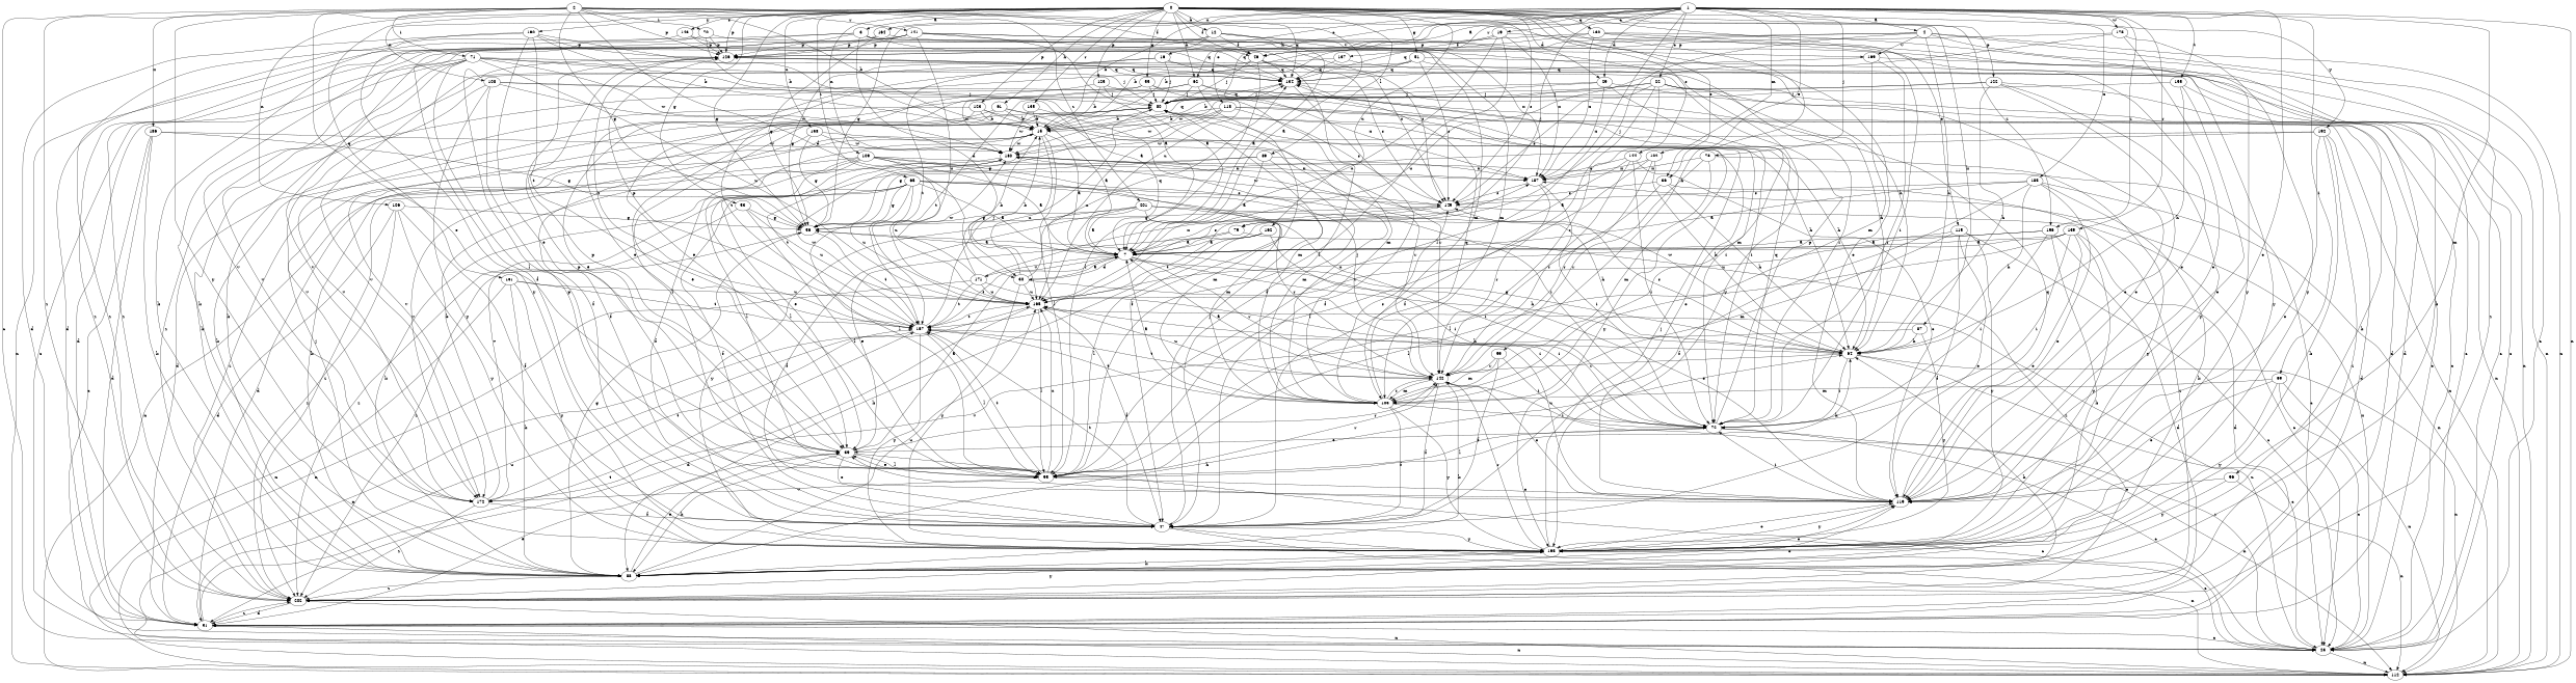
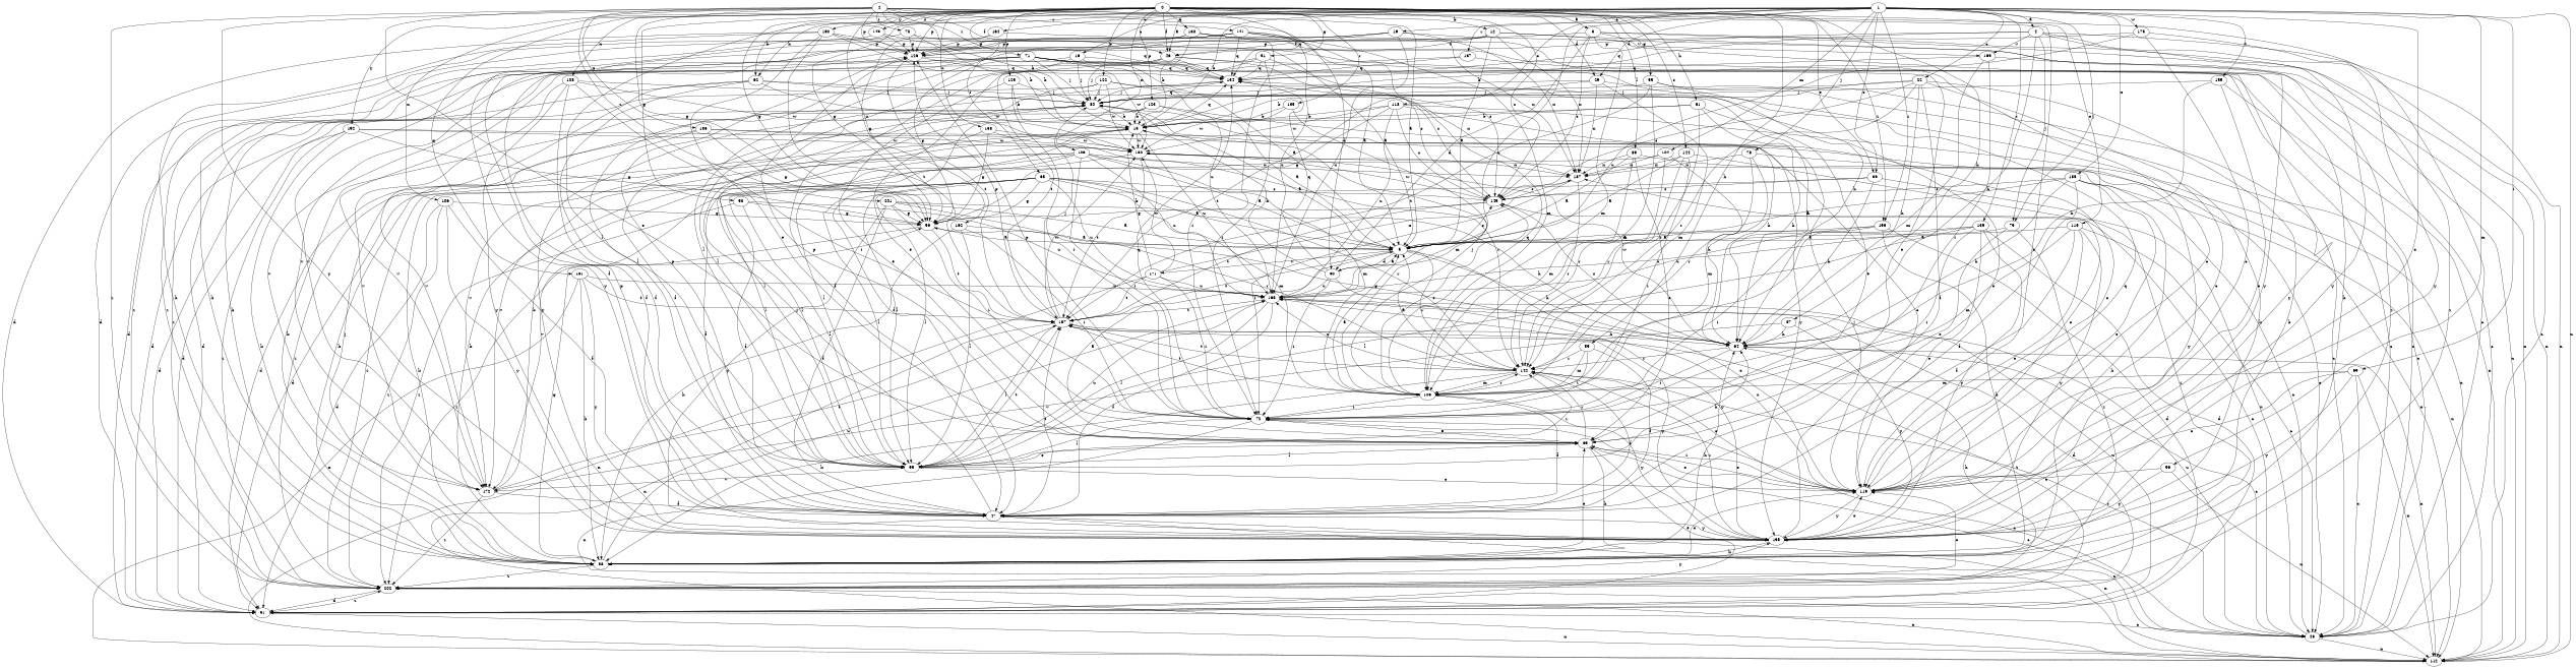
  strict digraph {
    0
    3
    12
    29
    36
    46
    51
    53
    55
    56
    59
    61
    62
    65
    87
    89
    106
    108
    109
    115
    122
    123
    125
    126
    130
    131
    134
    135
    143
    144
    149
    158
    162
    190
    192
    196
    195
    112
    30
    103
    169
    88
-   7
+   7 [label=5]
    202
    172
    187
    23
    157
    80
    95
    64
    39
    47
    72
    165
    142
    15
    180
    31
    119
    1
    4
    16
    19
    22
    69
    78
    79
    96
    102
    118
    137
    139
    155
    164
    175
    185
    2
    70
    71
    141
    186
    201
    171
    0 -> 3 [label=a]
    0 -> 12 [label=b]
    0 -> 29 [label=d]
    0 -> 36 [label=e]
    0 -> 46 [label=f]
    0 -> 51 [label=g]
    0 -> 53 [label=g]
    0 -> 55 [label=g]
    0 -> 56 [label=g]
    0 -> 59 [label=h]
    0 -> 61 [label=h]
    0 -> 62 [label=h]
    0 -> 65 [label=i]
    0 -> 87 [label=k]
    0 -> 89 [label=l]
    0 -> 106 [label=n]
    0 -> 108 [label=n]
    0 -> 109 [label=n]
    0 -> 115 [label=o]
    0 -> 122 [label=p]
    0 -> 123 [label=p]
    0 -> 125 [label=p]
    0 -> 126 [label=p]
    0 -> 130 [label=q]
    0 -> 131 [label=q]
    0 -> 134 [label=q]
    0 -> 135 [label=r]
    0 -> 143 [label=s]
    0 -> 144 [label=s]
    0 -> 149 [label=s]
    0 -> 158 [label=u]
    0 -> 162 [label=u]
    0 -> 190 [label=y]
    0 -> 192 [label=y]
    0 -> 196 [label=z]
    3 -> 126 [label=p]
    3 -> 149 [label=s]
    3 -> 195 [label=y]
    3 -> 112 [label=n]
    3 -> 30 [label=d]
    3 -> 103 [label=m]
    3 -> 169 [label=v]
    12 -> 46 [label=f]
    12 -> 195 [label=y]
    12 -> 88 [label=k]
    12 -> 7 [label=a]
    12 -> 202 [label=z]
    12 -> 172 [label=v]
    12 -> 187 [label=x]
    29 -> 103 [label=m]
    29 -> 187 [label=x]
    29 -> 23 [label=c]
    29 -> 157 [label=t]
    29 -> 80 [label=j]
    36 -> 149 [label=s]
    36 -> 202 [label=z]
    36 -> 95 [label=l]
    36 -> 64 [label=h]
    46 -> 134 [label=q]
    46 -> 149 [label=s]
    46 -> 80 [label=j]
    46 -> 95 [label=l]
    46 -> 39 [label=e]
    46 -> 47 [label=f]
    51 -> 134 [label=q]
    51 -> 149 [label=s]
    51 -> 88 [label=k]
-   51 -> 23 [label=c]
    51 -> 39 [label=e]
    51 -> 72 [label=i]
    53 -> 56 [label=g]
    53 -> 202 [label=z]
    53 -> 95 [label=l]
    53 -> 165 [label=u]
    55 -> 103 [label=m]
    55 -> 88 [label=k]
    55 -> 23 [label=c]
    55 -> 157 [label=t]
    55 -> 80 [label=j]
    56 -> 7 [label=a]
    56 -> 202 [label=z]
    56 -> 157 [label=t]
    59 -> 103 [label=m]
    59 -> 47 [label=f]
    59 -> 72 [label=i]
    59 -> 142 [label=r]
    61 -> 64 [label=h]
    61 -> 39 [label=e]
    61 -> 47 [label=f]
    61 -> 142 [label=r]
    61 -> 15 [label=b]
    62 -> 172 [label=v]
    62 -> 187 [label=x]
    62 -> 80 [label=j]
    62 -> 47 [label=f]
    62 -> 180 [label=w]
    62 -> 31 [label=d]
    65 -> 56 [label=g]
    65 -> 149 [label=s]
    65 -> 103 [label=m]
    65 -> 88 [label=k]
    65 -> 7 [label=a]
    65 -> 172 [label=v]
    65 -> 95 [label=l]
    65 -> 47 [label=f]
    65 -> 165 [label=u]
    65 -> 142 [label=r]
    87 -> 195 [label=y]
    87 -> 172 [label=v]
    87 -> 64 [label=h]
    89 -> 112 [label=n]
    89 -> 103 [label=m]
    89 -> 7 [label=a]
    89 -> 187 [label=x]
    89 -> 39 [label=e]
    106 -> 56 [label=g]
    106 -> 195 [label=y]
    106 -> 202 [label=z]
    106 -> 47 [label=f]
    106 -> 31 [label=d]
    108 -> 195 [label=y]
    108 -> 172 [label=v]
    108 -> 80 [label=j]
    108 -> 47 [label=f]
    108 -> 72 [label=i]
    108 -> 180 [label=w]
    109 -> 103 [label=m]
    109 -> 7 [label=a]
    109 -> 202 [label=z]
    109 -> 187 [label=x]
    109 -> 95 [label=l]
    109 -> 47 [label=f]
    109 -> 72 [label=i]
    109 -> 165 [label=u]
    109 -> 31 [label=d]
    115 -> 195 [label=y]
    115 -> 103 [label=m]
    115 -> 7 [label=a]
    115 -> 23 [label=c]
    115 -> 47 [label=f]
    115 -> 119 [label=o]
    122 -> 195 [label=y]
    122 -> 80 [label=j]
    122 -> 64 [label=h]
    122 -> 180 [label=w]
    122 -> 31 [label=d]
    122 -> 119 [label=o]
    123 -> 7 [label=a]
    123 -> 95 [label=l]
    123 -> 15 [label=b]
    123 -> 31 [label=d]
    123 -> 119 [label=o]
    125 -> 80 [label=j]
    125 -> 39 [label=e]
    125 -> 72 [label=i]
    125 -> 15 [label=b]
    126 -> 134 [label=q]
    126 -> 23 [label=c]
    126 -> 157 [label=t]
    130 -> 126 [label=p]
    130 -> 195 [label=y]
    130 -> 187 [label=x]
    130 -> 72 [label=i]
    130 -> 15 [label=b]
    130 -> 119 [label=o]
    131 -> 195 [label=y]
    131 -> 112 [label=n]
    131 -> 88 [label=k]
    131 -> 157 [label=t]
    131 -> 165 [label=u]
    134 -> 80 [label=j]
    134 -> 47 [label=f]
    135 -> 103 [label=m]
    135 -> 15 [label=b]
    135 -> 180 [label=w]
    143 -> 126 [label=p]
    143 -> 134 [label=q]
    143 -> 31 [label=d]
    144 -> 7 [label=a]
    144 -> 187 [label=x]
    144 -> 72 [label=i]
    144 -> 142 [label=r]
    144 -> 119 [label=o]
    149 -> 56 [label=g]
    149 -> 23 [label=c]
    149 -> 157 [label=t]
    149 -> 180 [label=w]
    158 -> 56 [label=g]
    158 -> 172 [label=v]
    158 -> 142 [label=r]
    158 -> 180 [label=w]
    162 -> 88 [label=k]
    162 -> 7 [label=a]
    162 -> 95 [label=l]
    162 -> 72 [label=i]
    190 -> 126 [label=p]
    190 -> 7 [label=a]
    190 -> 202 [label=z]
    190 -> 157 [label=t]
    190 -> 39 [label=e]
    190 -> 15 [label=b]
    190 -> 31 [label=d]
    192 -> 56 [label=g]
    192 -> 88 [label=k]
    192 -> 202 [label=z]
    192 -> 180 [label=w]
    192 -> 31 [label=d]
    192 -> 119 [label=o]
    196 -> 88 [label=k]
    196 -> 7 [label=a]
    196 -> 72 [label=i]
    196 -> 165 [label=u]
    196 -> 31 [label=d]
    195 -> 88 [label=k]
    195 -> 80 [label=j]
    195 -> 142 [label=r]
    195 -> 119 [label=o]
    30 -> 134 [label=q]
    30 -> 195 [label=y]
    30 -> 7 [label=a]
    30 -> 72 [label=i]
    30 -> 165 [label=u]
    30 -> 15 [label=b]
    103 -> 134 [label=q]
    103 -> 149 [label=s]
    103 -> 195 [label=y]
    103 -> 7 [label=a]
    103 -> 157 [label=t]
    103 -> 80 [label=j]
    103 -> 47 [label=f]
    103 -> 72 [label=i]
    103 -> 142 [label=r]
    169 -> 134 [label=q]
    169 -> 112 [label=n]
    169 -> 103 [label=m]
    169 -> 72 [label=i]
    88 -> 56 [label=g]
    88 -> 202 [label=z]
    88 -> 80 [label=j]
    88 -> 64 [label=h]
    88 -> 39 [label=e]
    88 -> 165 [label=u]
    88 -> 119 [label=o]
    7 -> 149 [label=s]
    7 -> 30 [label=d]
    7 -> 157 [label=t]
    7 -> 64 [label=h]
    7 -> 142 [label=r]
    7 -> 119 [label=o]
    7 -> 171 [label=v]
    202 -> 195 [label=y]
    202 -> 112 [label=n]
    202 -> 64 [label=h]
    202 -> 31 [label=d]
    202 -> 119 [label=o]
    172 -> 202 [label=z]
    172 -> 157 [label=t]
    172 -> 47 [label=f]
    172 -> 15 [label=b]
    187 -> 149 [label=s]
    187 -> 72 [label=i]
    187 -> 142 [label=r]
    23 -> 112 [label=n]
    23 -> 187 [label=x]
    23 -> 165 [label=u]
    23 -> 142 [label=r]
    157 -> 126 [label=p]
    157 -> 195 [label=y]
    157 -> 112 [label=n]
    157 -> 80 [label=j]
    157 -> 95 [label=l]
    157 -> 64 [label=h]
    157 -> 180 [label=w]
    80 -> 134 [label=q]
    80 -> 195 [label=y]
    80 -> 88 [label=k]
    80 -> 172 [label=v]
    80 -> 15 [label=b]
    95 -> 126 [label=p]
    95 -> 172 [label=v]
    95 -> 157 [label=t]
    95 -> 64 [label=h]
    95 -> 39 [label=e]
    95 -> 165 [label=u]
    95 -> 142 [label=r]
    95 -> 119 [label=o]
    64 -> 56 [label=g]
    64 -> 149 [label=s]
    64 -> 112 [label=n]
    64 -> 23 [label=c]
    64 -> 72 [label=i]
    64 -> 142 [label=r]
    64 -> 180 [label=w]
    39 -> 126 [label=p]
    39 -> 88 [label=k]
    39 -> 7 [label=a]
    39 -> 23 [label=c]
    39 -> 95 [label=l]
    39 -> 142 [label=r]
    39 -> 119 [label=o]
    47 -> 126 [label=p]
    47 -> 195 [label=y]
    47 -> 112 [label=n]
    47 -> 23 [label=c]
    47 -> 157 [label=t]
    47 -> 80 [label=j]
    72 -> 126 [label=p]
    72 -> 134 [label=q]
    72 -> 112 [label=n]
    72 -> 23 [label=c]
    72 -> 95 [label=l]
    72 -> 39 [label=e]
    165 -> 157 [label=t]
    165 -> 95 [label=l]
    165 -> 47 [label=f]
    165 -> 31 [label=d]
    142 -> 103 [label=m]
    142 -> 88 [label=k]
    142 -> 7 [label=a]
    142 -> 157 [label=t]
    142 -> 47 [label=f]
    142 -> 165 [label=u]
    142 -> 119 [label=o]
    15 -> 134 [label=q]
    15 -> 88 [label=k]
    15 -> 7 [label=a]
    15 -> 202 [label=z]
    15 -> 95 [label=l]
    15 -> 165 [label=u]
    15 -> 180 [label=w]
    180 -> 187 [label=x]
    180 -> 23 [label=c]
    180 -> 157 [label=t]
    180 -> 95 [label=l]
    31 -> 112 [label=n]
    31 -> 202 [label=z]
    31 -> 23 [label=c]
    31 -> 157 [label=t]
    31 -> 39 [label=e]
    31 -> 165 [label=u]
    119 -> 134 [label=q]
    119 -> 195 [label=y]
    119 -> 39 [label=e]
    119 -> 72 [label=i]
    119 -> 165 [label=u]
    1 -> 29 [label=d]
    1 -> 36 [label=e]
    1 -> 46 [label=a]
    1 -> 56 [label=g]
    1 -> 62 [label=h]
    1 -> 196 [label=z]
    1 -> 112 [label=n]
    1 -> 95 [label=l]
    1 -> 165 [label=u]
    1 -> 15 [label=b]
    1 -> 119 [label=o]
    1 -> 4 [label=a]
    1 -> 16 [label=c]
    1 -> 19 [label=c]
    1 -> 22 [label=c]
    1 -> 69 [label=i]
    1 -> 78 [label=j]
    1 -> 79 [label=j]
    1 -> 96 [label=m]
    1 -> 102 [label=m]
    1 -> 118 [label=o]
    1 -> 137 [label=r]
    1 -> 139 [label=r]
    1 -> 155 [label=t]
    1 -> 164 [label=u]
    1 -> 175 [label=w]
    1 -> 185 [label=x]
    4 -> 134 [label=q]
    4 -> 112 [label=n]
    4 -> 169 [label=v]
    4 -> 202 [label=z]
    4 -> 23 [label=c]
    4 -> 64 [label=h]
    4 -> 15 [label=b]
    4 -> 79 [label=j]
    16 -> 56 [label=g]
    16 -> 134 [label=q]
    16 -> 23 [label=c]
    16 -> 157 [label=t]
    16 -> 80 [label=j]
    19 -> 46 [label=f]
    19 -> 112 [label=n]
    19 -> 172 [label=v]
    19 -> 187 [label=x]
    19 -> 95 [label=l]
    19 -> 165 [label=u]
    22 -> 149 [label=s]
    22 -> 88 [label=k]
    22 -> 80 [label=j]
    22 -> 64 [label=h]
    22 -> 47 [label=f]
    22 -> 142 [label=r]
    22 -> 15 [label=b]
    22 -> 119 [label=o]
    69 -> 195 [label=y]
    69 -> 112 [label=n]
    69 -> 103 [label=m]
    69 -> 23 [label=c]
    69 -> 119 [label=o]
    78 -> 195 [label=y]
    78 -> 103 [label=m]
    78 -> 187 [label=x]
    78 -> 142 [label=r]
    79 -> 7 [label=a]
    79 -> 202 [label=z]
    79 -> 39 [label=e]
    96 -> 195 [label=y]
    96 -> 112 [label=n]
    96 -> 119 [label=o]
    102 -> 187 [label=x]
    102 -> 95 [label=l]
    102 -> 64 [label=h]
    102 -> 142 [label=r]
    118 -> 56 [label=g]
    118 -> 149 [label=s]
    118 -> 112 [label=n]
    118 -> 64 [label=h]
    118 -> 165 [label=u]
    118 -> 15 [label=b]
    118 -> 180 [label=w]
    137 -> 134 [label=q]
    137 -> 195 [label=y]
    137 -> 172 [label=v]
    139 -> 195 [label=y]
    139 -> 7 [label=a]
    139 -> 95 [label=l]
    139 -> 72 [label=i]
    139 -> 165 [label=u]
    139 -> 31 [label=d]
    139 -> 119 [label=o]
    155 -> 112 [label=n]
    155 -> 80 [label=j]
    155 -> 64 [label=h]
    155 -> 119 [label=o]
    164 -> 56 [label=g]
    164 -> 126 [label=p]
    164 -> 88 [label=k]
    175 -> 126 [label=p]
    175 -> 195 [label=y]
    175 -> 165 [label=u]
    175 -> 119 [label=o]
    185 -> 149 [label=s]
    185 -> 112 [label=n]
    185 -> 88 [label=k]
    185 -> 7 [label=a]
    185 -> 64 [label=h]
    185 -> 47 [label=f]
    185 -> 119 [label=o]
    2 -> 46 [label=f]
    2 -> 56 [label=g]
    2 -> 126 [label=p]
    2 -> 195 [label=y]
    2 -> 30 [label=d]
    2 -> 7 [label=a]
    2 -> 202 [label=z]
    2 -> 23 [label=c]
    2 -> 39 [label=e]
    2 -> 15 [label=b]
    2 -> 119 [label=o]
    2 -> 70 [label=i]
    2 -> 71 [label=i]
    2 -> 141 [label=r]
    2 -> 186 [label=x]
    2 -> 201 [label=z]
    70 -> 126 [label=p]
    70 -> 202 [label=z]
    70 -> 64 [label=h]
    70 -> 15 [label=b]
    71 -> 134 [label=q]
    71 -> 7 [label=a]
    71 -> 202 [label=z]
    71 -> 172 [label=v]
    71 -> 23 [label=c]
    71 -> 80 [label=j]
    71 -> 95 [label=l]
    71 -> 165 [label=u]
    71 -> 180 [label=w]
    71 -> 31 [label=d]
    141 -> 126 [label=p]
    141 -> 134 [label=q]
    141 -> 149 [label=s]
    141 -> 103 [label=m]
    141 -> 88 [label=k]
    141 -> 7 [label=a]
    141 -> 47 [label=f]
    141 -> 165 [label=u]
    186 -> 56 [label=g]
    186 -> 88 [label=k]
    186 -> 23 [label=c]
    186 -> 180 [label=w]
    186 -> 31 [label=d]
    201 -> 56 [label=g]
    201 -> 195 [label=y]
    201 -> 7 [label=a]
    201 -> 64 [label=h]
    201 -> 47 [label=f]
    201 -> 72 [label=i]
    201 -> 142 [label=r]
    171 -> 112 [label=n]
    171 -> 187 [label=x]
    171 -> 157 [label=t]
    171 -> 72 [label=i]
    171 -> 165 [label=u]
    171 -> 15 [label=b]
    171 -> 180 [label=w]
  }
